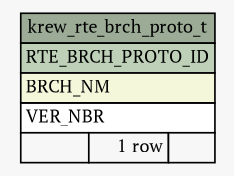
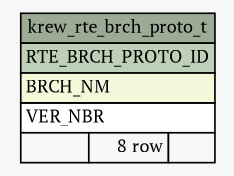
  digraph {
    bgcolor="#f7f7f7"
    fontname="PT Serif"
    fontsize=11
    nodesep=0.18
    rankdir=RL
    ranksep=0.46
-   n1 [fontname="PT Serif" fontsize=11 label=<     <TABLE BORDER="0" CELLBORDER="1" CELLSPACING="0" BGCOLOR="#ffffff">       <TR><TD COLSPAN="3" BGCOLOR="#9bab96" ALIGN="CENTER">krew_rte_brch_proto_t</TD></TR>       <TR><TD PORT="RTE_BRCH_PROTO_ID" COLSPAN="3" BGCOLOR="#bed1b8" ALIGN="LEFT">RTE_BRCH_PROTO_ID</TD></TR>       <TR><TD PORT="BRCH_NM" COLSPAN="3" BGCOLOR="#f4f7da" ALIGN="LEFT">BRCH_NM</TD></TR>       <TR><TD PORT="VER_NBR" COLSPAN="3" ALIGN="LEFT">VER_NBR</TD></TR>       <TR><TD ALIGN="LEFT" BGCOLOR="#f7f7f7">  </TD><TD ALIGN="RIGHT" BGCOLOR="#f7f7f7">1 row</TD><TD ALIGN="RIGHT" BGCOLOR="#f7f7f7">  </TD></TR>     </TABLE>> shape=plaintext]
+   n1 [fontname="PT Serif" fontsize=11 label=<     <TABLE BORDER="0" CELLBORDER="1" CELLSPACING="0" BGCOLOR="#ffffff">       <TR><TD COLSPAN="3" BGCOLOR="#9bab96" ALIGN="CENTER">krew_rte_brch_proto_t</TD></TR>       <TR><TD PORT="RTE_BRCH_PROTO_ID" COLSPAN="3" BGCOLOR="#bed1b8" ALIGN="LEFT">RTE_BRCH_PROTO_ID</TD></TR>       <TR><TD PORT="BRCH_NM" COLSPAN="3" BGCOLOR="#f4f7da" ALIGN="LEFT">BRCH_NM</TD></TR>       <TR><TD PORT="VER_NBR" COLSPAN="3" ALIGN="LEFT">VER_NBR</TD></TR>       <TR><TD ALIGN="LEFT" BGCOLOR="#f7f7f7">  </TD><TD ALIGN="RIGHT" BGCOLOR="#f7f7f7">8 row</TD><TD ALIGN="RIGHT" BGCOLOR="#f7f7f7">  </TD></TR>     </TABLE>> shape=plaintext]
  }
